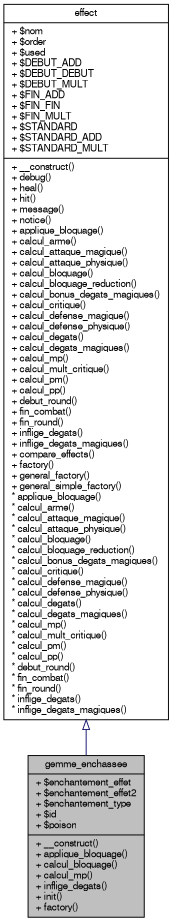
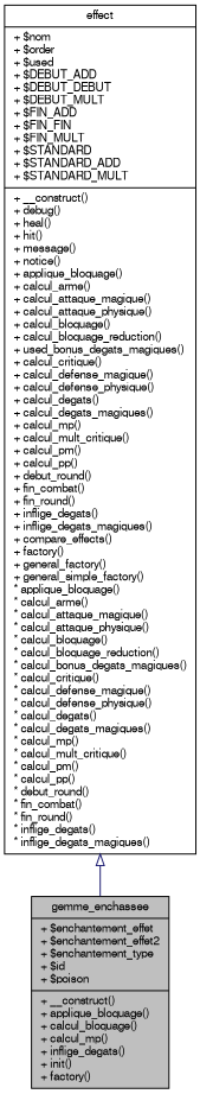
  digraph {
    node [color=black fontname=FreeSans fontsize=10 shape=record]
    n1 [fillcolor=grey75 fontcolor=black height=0.2 label="{gemme_enchassee\n|+ $enchantement_effet\l+ $enchantement_effet2\l+ $enchantement_type\l+ $id\l+ $poison\l|+ __construct()\l+ applique_bloquage()\l+ calcul_bloquage()\l+ calcul_mp()\l+ inflige_degats()\l+ init()\l+ factory()\l}" style=filled width=0.4]
-   n2 [height=0.2 label="{effect\n|+ $nom\l+ $order\l+ $used\l+ $DEBUT_ADD\l+ $DEBUT_DEBUT\l+ $DEBUT_MULT\l+ $FIN_ADD\l+ $FIN_FIN\l+ $FIN_MULT\l+ $STANDARD\l+ $STANDARD_ADD\l+ $STANDARD_MULT\l|+ __construct()\l+ debug()\l+ heal()\l+ hit()\l+ message()\l+ notice()\l+ applique_bloquage()\l+ calcul_arme()\l+ calcul_attaque_magique()\l+ calcul_attaque_physique()\l+ calcul_bloquage()\l+ calcul_bloquage_reduction()\l+ calcul_bonus_degats_magiques()\l+ calcul_critique()\l+ calcul_defense_magique()\l+ calcul_defense_physique()\l+ calcul_degats()\l+ calcul_degats_magiques()\l+ calcul_mp()\l+ calcul_mult_critique()\l+ calcul_pm()\l+ calcul_pp()\l+ debut_round()\l+ fin_combat()\l+ fin_round()\l+ inflige_degats()\l+ inflige_degats_magiques()\l+ compare_effects()\l+ factory()\l+ general_factory()\l+ general_simple_factory()\l* applique_bloquage()\l* calcul_arme()\l* calcul_attaque_magique()\l* calcul_attaque_physique()\l* calcul_bloquage()\l* calcul_bloquage_reduction()\l* calcul_bonus_degats_magiques()\l* calcul_critique()\l* calcul_defense_magique()\l* calcul_defense_physique()\l* calcul_degats()\l* calcul_degats_magiques()\l* calcul_mp()\l* calcul_mult_critique()\l* calcul_pm()\l* calcul_pp()\l* debut_round()\l* fin_combat()\l* fin_round()\l* inflige_degats()\l* inflige_degats_magiques()\l}" width=0.4]
+   n2 [height=0.2 label="{effect\n|+ $nom\l+ $order\l+ $used\l+ $DEBUT_ADD\l+ $DEBUT_DEBUT\l+ $DEBUT_MULT\l+ $FIN_ADD\l+ $FIN_FIN\l+ $FIN_MULT\l+ $STANDARD\l+ $STANDARD_ADD\l+ $STANDARD_MULT\l|+ __construct()\l+ debug()\l+ heal()\l+ hit()\l+ message()\l+ notice()\l+ applique_bloquage()\l+ calcul_arme()\l+ calcul_attaque_magique()\l+ calcul_attaque_physique()\l+ calcul_bloquage()\l+ calcul_bloquage_reduction()\l+ used_bonus_degats_magiques()\l+ calcul_critique()\l+ calcul_defense_magique()\l+ calcul_defense_physique()\l+ calcul_degats()\l+ calcul_degats_magiques()\l+ calcul_mp()\l+ calcul_mult_critique()\l+ calcul_pm()\l+ calcul_pp()\l+ debut_round()\l+ fin_combat()\l+ fin_round()\l+ inflige_degats()\l+ inflige_degats_magiques()\l+ compare_effects()\l+ factory()\l+ general_factory()\l+ general_simple_factory()\l* applique_bloquage()\l* calcul_arme()\l* calcul_attaque_magique()\l* calcul_attaque_physique()\l* calcul_bloquage()\l* calcul_bloquage_reduction()\l* calcul_bonus_degats_magiques()\l* calcul_critique()\l* calcul_defense_magique()\l* calcul_defense_physique()\l* calcul_degats()\l* calcul_degats_magiques()\l* calcul_mp()\l* calcul_mult_critique()\l* calcul_pm()\l* calcul_pp()\l* debut_round()\l* fin_combat()\l* fin_round()\l* inflige_degats()\l* inflige_degats_magiques()\l}" width=0.4]
    n2 -> n1 [arrowtail=empty color=midnightblue dir=back fontname=FreeSans fontsize=10 labelfontname=FreeSans labelfontsize=10 style=solid]
  }
